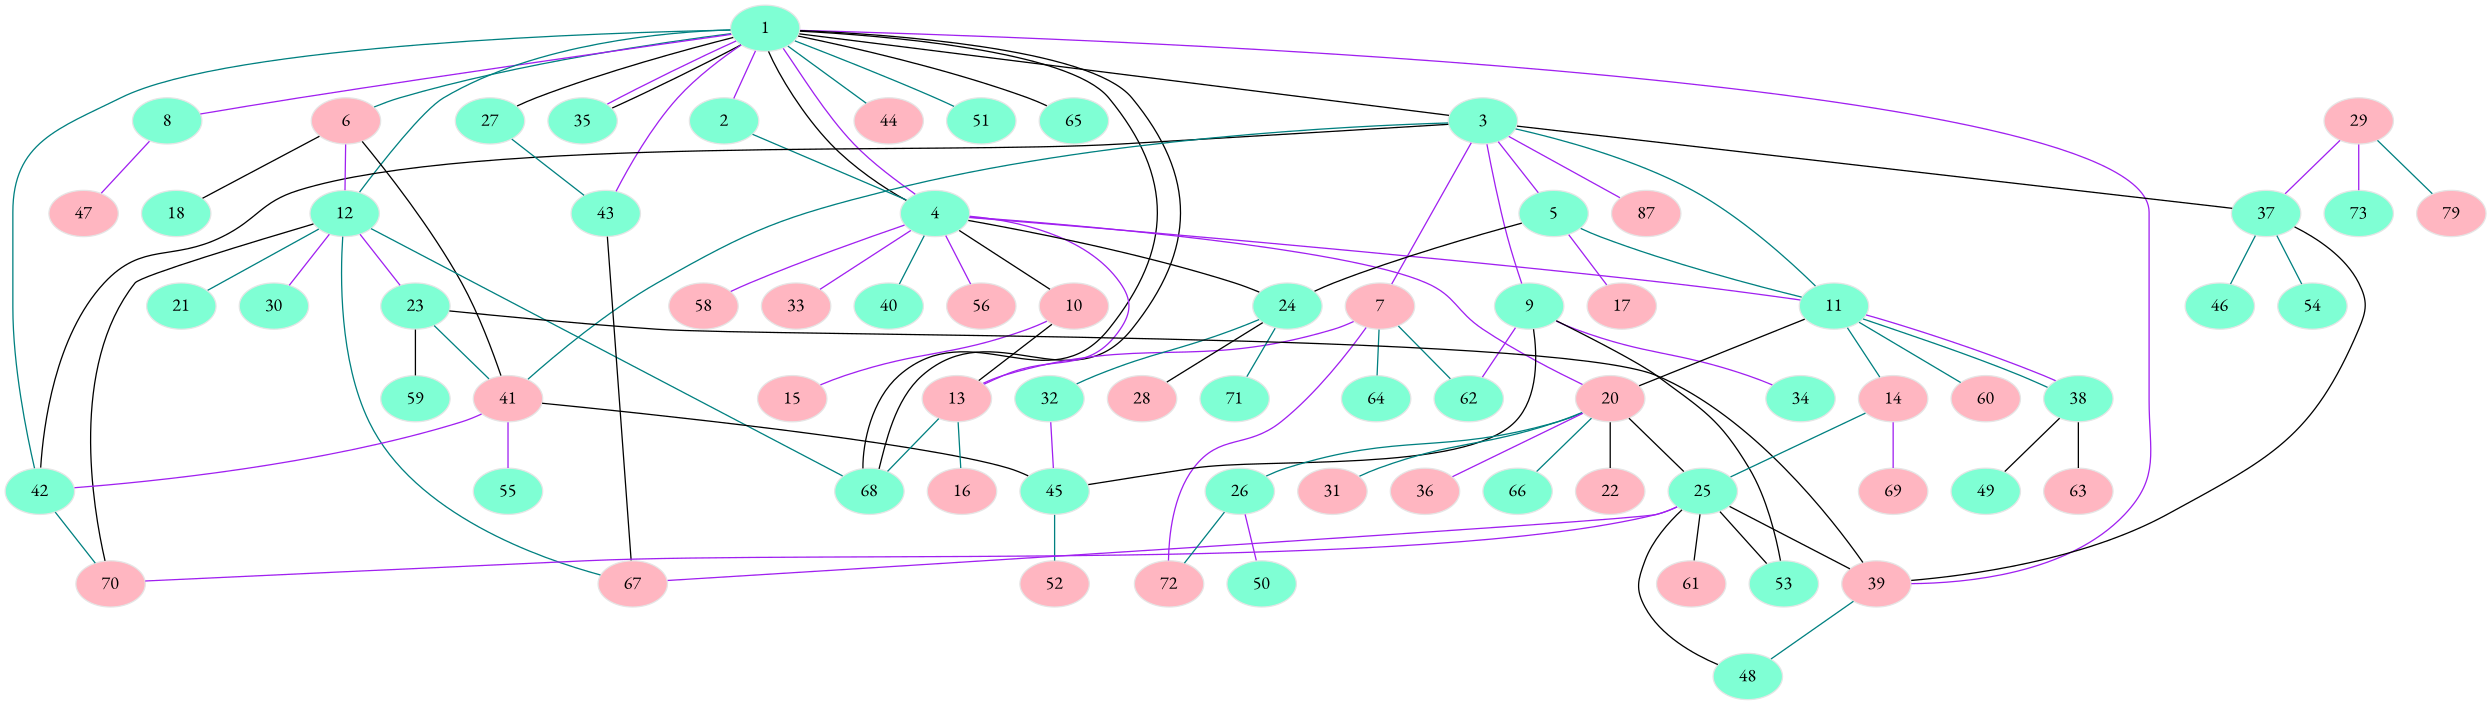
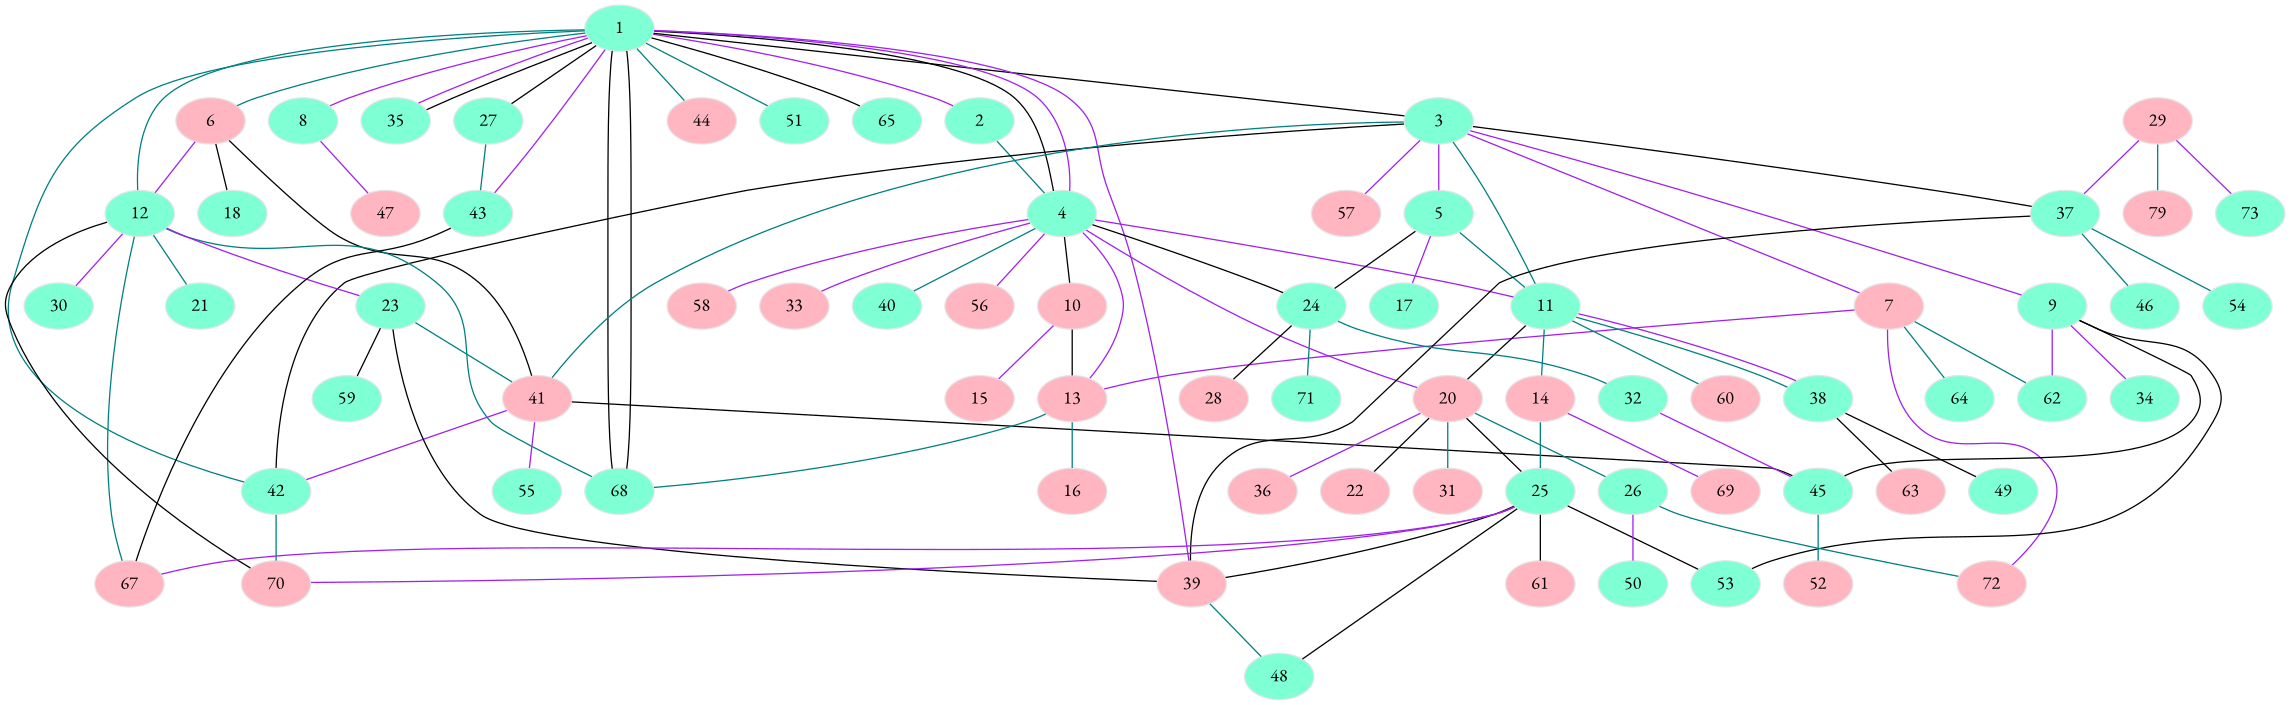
  graph {
    fontname="EB Garamond"
    node [color=gray90 fillcolor=aquamarine fontname="EB Garamond" style=filled]
    edge [color=purple fontname="EB Garamond"]
    1
    2
    3
    4
    6 [fillcolor=lightpink]
    8
    12
    27
    35
    39 [fillcolor=lightpink]
    42
    43
    44 [fillcolor=lightpink]
    51
    65
    68
    5
    7 [fillcolor=lightpink]
    9
    11
    37
    41 [fillcolor=lightpink]
-   57 [fillcolor=lightpink label=87]
+   57 [fillcolor=lightpink]
    10 [fillcolor=lightpink]
    13 [fillcolor=lightpink]
    20 [fillcolor=lightpink]
    24
    33 [fillcolor=lightpink]
    40
    56 [fillcolor=lightpink]
    58 [fillcolor=lightpink]
    18
    47 [fillcolor=lightpink]
    21
    23
    30
    67 [fillcolor=lightpink]
    70 [fillcolor=lightpink]
    48
-   17 [fillcolor=lightpink]
+   17
    62
    64
    72 [fillcolor=lightpink]
    34
    45
    53
    14 [fillcolor=lightpink]
    38
    60 [fillcolor=lightpink]
    46
    54
    55
    15 [fillcolor=lightpink]
    16 [fillcolor=lightpink]
    25
    22 [fillcolor=lightpink]
    26
    31 [fillcolor=lightpink]
    36 [fillcolor=lightpink]
-   66
    28 [fillcolor=lightpink]
    32
    71
    52 [fillcolor=lightpink]
    69 [fillcolor=lightpink]
    49
    63 [fillcolor=lightpink]
    59
    61 [fillcolor=lightpink]
    29 [fillcolor=lightpink]
    73
    n72 [fillcolor=lightpink label=79]
    50
    1 -- 2
    1 -- 3 [color=black]
    1 -- 4 [color=black]
    1 -- 4
    1 -- 6 [color=teal]
    1 -- 8
    1 -- 12 [color=teal]
    1 -- 27 [color=black]
    1 -- 35
    1 -- 35 [color=black]
    1 -- 39
    1 -- 42 [color=teal]
    1 -- 43
    1 -- 44 [color=teal]
    1 -- 51 [color=teal]
    1 -- 65 [color=black]
    1 -- 68 [color=black]
    1 -- 68 [color=black]
    2 -- 4 [color=teal]
    3 -- 42 [color=black]
    3 -- 5
    3 -- 7
    3 -- 9
    3 -- 11 [color=teal]
    3 -- 37 [color=black]
    3 -- 41 [color=teal]
    3 -- 57
    4 -- 11
    4 -- 10 [color=black]
    4 -- 13
    4 -- 20
    4 -- 24 [color=black]
    4 -- 33
    4 -- 40 [color=teal]
    4 -- 56
    4 -- 58
    6 -- 12
    6 -- 41 [color=black]
    6 -- 18 [color=black]
    8 -- 47
    12 -- 68 [color=teal]
    12 -- 21 [color=teal]
    12 -- 23
    12 -- 30
    12 -- 67 [color=teal]
    12 -- 70 [color=black]
    27 -- 43 [color=teal]
    39 -- 48 [color=teal]
    42 -- 70 [color=teal]
    43 -- 67 [color=black]
    5 -- 11 [color=teal]
    5 -- 24 [color=black]
    5 -- 17
    7 -- 13
    7 -- 62 [color=teal]
    7 -- 64 [color=teal]
    7 -- 72
    9 -- 62
    9 -- 34
    9 -- 45 [color=black]
    9 -- 53 [color=black]
    11 -- 20 [color=black]
    11 -- 14 [color=teal]
    11 -- 38 [color=teal]
    11 -- 38
    11 -- 60 [color=teal]
    37 -- 39 [color=black]
    37 -- 46 [color=teal]
    37 -- 54 [color=teal]
    41 -- 42
    41 -- 45 [color=black]
    41 -- 55
    10 -- 13 [color=black]
    10 -- 15
    13 -- 68 [color=teal]
    13 -- 16 [color=teal]
    20 -- 25 [color=black]
    20 -- 22 [color=black]
    20 -- 26 [color=teal]
    20 -- 31 [color=teal]
    20 -- 36
-   20 -- 66 [color=teal]
    24 -- 28 [color=black]
    24 -- 32 [color=teal]
    24 -- 71 [color=teal]
    23 -- 39 [color=black]
    23 -- 41 [color=teal]
    23 -- 59 [color=black]
    45 -- 52 [color=teal]
    14 -- 25 [color=teal]
    14 -- 69
    38 -- 49 [color=black]
    38 -- 63 [color=black]
    25 -- 39 [color=black]
    25 -- 67
    25 -- 70
    25 -- 48 [color=black]
    25 -- 53 [color=black]
    25 -- 61 [color=black]
    26 -- 72 [color=teal]
    26 -- 50
    32 -- 45
    29 -- 37
    29 -- 73
    29 -- n72 [color=teal]
  }
